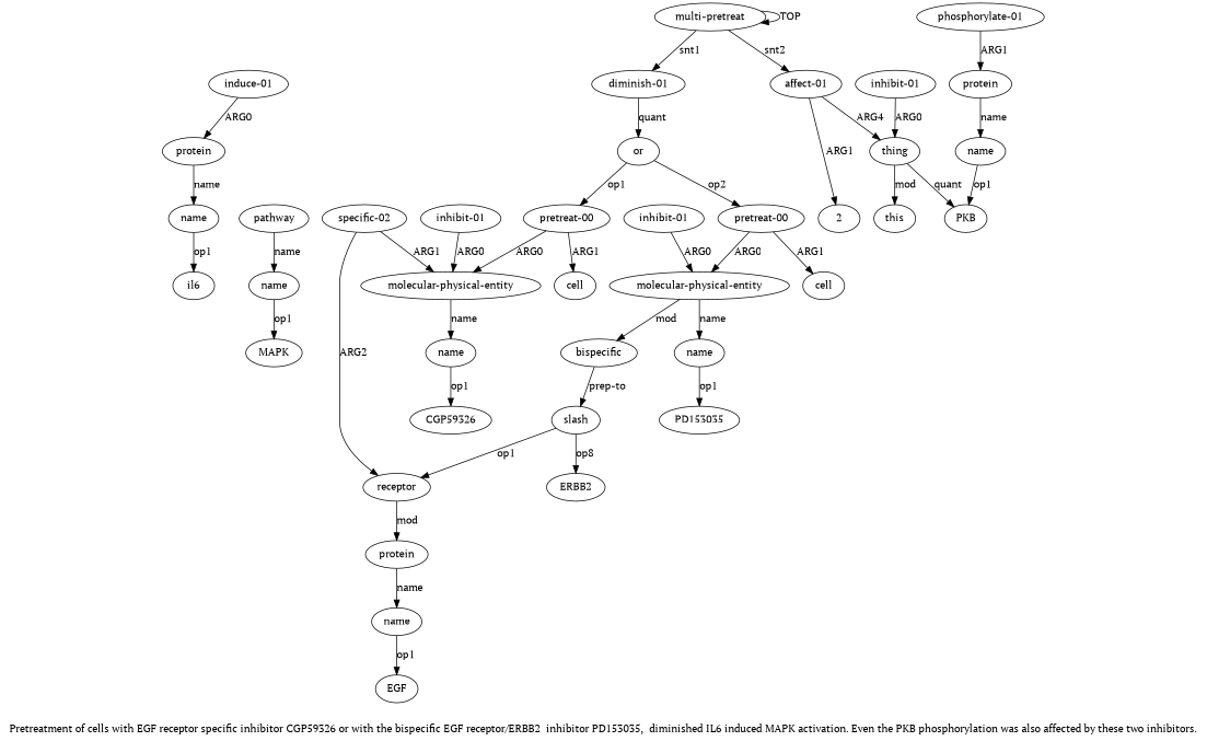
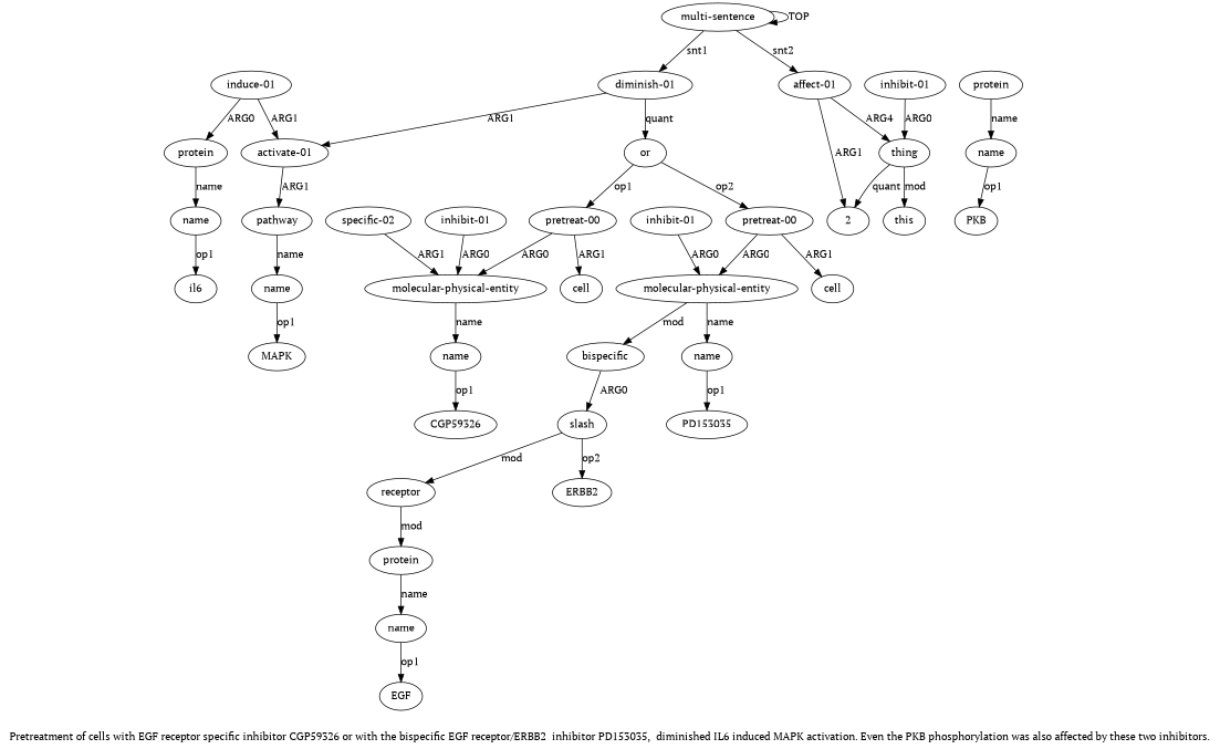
  digraph {
    fontname="PT Serif"
    label="Pretreatment of cells with EGF receptor specific inhibitor CGP59326 or with the bispecific EGF receptor/ERBB2  inhibitor PD153035,  diminished IL6 induced MAPK activation. Even the PKB phosphorylation was also affected by these two inhibitors."
    node [color=black fontname="PT Serif" gold_ind=-1 gold_label=name test_ind=-1 test_label=name]
    edge [color=black fontname="PT Serif" gold_label=op1 test_label=op1]
    n1 [gold_ind=20 gold_label=pathway label=pathway test_ind=20 test_label=pathway]
    n2 [gold_ind=21 label=name test_ind=21]
    n3 [gold_label=MAPK label=MAPK test_label=MAPK]
    n4 [gold_ind=22 gold_label="induce-01" label="induce-01" test_ind=22 test_label="induce-01"]
    n5 [gold_ind=23 gold_label=protein label=protein test_ind=23 test_label=protein]
+   n6 [gold_ind=19 gold_label="activate-01" label="activate-01" test_ind=19 test_label="activate-01"]
    n7 [gold_ind=24 label=name test_ind=24]
    n8 [gold_label=il6 label=il6 test_label=il6]
    n9 [gold_ind=25 gold_label="affect-01" label="affect-01" test_ind=25 test_label="affect-01"]
    n10 [gold_ind=29 gold_label=thing label=thing test_ind=29 test_label=thing]
    n11 [gold_label=2 label=2 test_label=2]
-   n12 [gold_ind=26 gold_label="phosphorylate-01" label="phosphorylate-01" test_ind=26 test_label="phosphorylate-01"]
    n13 [gold_ind=27 gold_label=protein label=protein test_ind=27 test_label=protein]
    n14 [gold_ind=31 gold_label=this label=this test_ind=31 test_label=this]
    n15 [gold_ind=28 label=name test_ind=28]
    n16 [gold_label=PKB label=PKB test_label=PKB]
    n17 [gold_label=PD153035 label=PD153035 test_label=PD153035]
    n18 [gold_ind=30 gold_label="inhibit-01" label="inhibit-01" test_ind=30 test_label="inhibit-01"]
    n19 [gold_ind=15 gold_label="inhibit-01" label="inhibit-01" test_ind=15 test_label="inhibit-01"]
    n20 [gold_ind=13 gold_label="molecular-physical-entity" label="molecular-physical-entity" test_ind=13 test_label="molecular-physical-entity"]
    n21 [gold_ind=14 label=name test_ind=14]
    n22 [gold_ind=16 gold_label=bispecific label=bispecific test_ind=16 test_label=bispecific]
    n23 [gold_ind=17 gold_label=slash label=slash test_ind=17 test_label=slash]
    n24 [gold_ind=8 gold_label=receptor label=receptor test_ind=8 test_label=receptor]
    n25 [gold_label=ERBB2 label=ERBB2 test_label=ERBB2]
    n26 [gold_ind=9 gold_label=protein label=protein test_ind=9 test_label=protein]
    n27 [gold_ind=10 label=name test_ind=10]
    n28 [gold_ind=11 gold_label=cell label=cell test_ind=11 test_label=cell]
    n29 [gold_label=EGF label=EGF test_label=EGF]
    n30 [gold_ind=12 gold_label="pretreat-00" label="pretreat-00" test_ind=12 test_label="pretreat-00"]
    n31 [gold_ind=18 gold_label=cell label=cell test_ind=18 test_label=cell]
    n32 [gold_ind=1 gold_label="diminish-01" label="diminish-01" test_ind=1 test_label="diminish-01"]
    n33 [gold_ind=2 gold_label=or label=or test_ind=2 test_label=or]
    n34 [gold_ind=3 gold_label="pretreat-00" label="pretreat-00" test_ind=3 test_label="pretreat-00"]
    n35 [gold_ind=4 gold_label="molecular-physical-entity" label="molecular-physical-entity" test_ind=4 test_label="molecular-physical-entity"]
-   n36 [gold_ind=0 gold_label="multi-sentence" label="multi-pretreat" test_ind=0 test_label="multi-sentence"]
+   n36 [gold_ind=0 gold_label="multi-sentence" label="multi-sentence" test_ind=0 test_label="multi-sentence"]
    n37 [gold_ind=5 label=name test_ind=5]
    n38 [gold_label=CGP59326 label=CGP59326 test_label=CGP59326]
    n39 [gold_ind=7 gold_label="specific-02" label="specific-02" test_ind=7 test_label="specific-02"]
    n40 [gold_ind=6 gold_label="inhibit-01" label="inhibit-01" test_ind=6 test_label="inhibit-01"]
    n1 -> n2 [gold_label=name label=name test_label=name]
    n2 -> n3 [label=op1]
    n4 -> n5 [gold_label=ARG0 label=ARG0 test_label=ARG0]
+   n4 -> n6 [gold_label=ARG1 label=ARG1 test_label=ARG1]
    n5 -> n7 [gold_label=name label=name test_label=name]
+   n6 -> n1 [gold_label=ARG1 label=ARG1 test_label=ARG1]
    n7 -> n8 [label=op1]
    n9 -> n10 [gold_label=ARG2 label=ARG4 test_label=ARG2]
    n9 -> n11 [gold_label=ARG1 label=ARG1 test_label=ARG1]
-   n10 -> n16 [gold_label=quant label=quant test_label=quant]
+   n10 -> n11 [gold_label=quant label=quant test_label=quant]
    n10 -> n14 [gold_label=mod label=mod test_label=mod]
-   n12 -> n13 [gold_label=ARG1 label=ARG1 test_label=ARG1]
    n13 -> n15 [gold_label=name label=name test_label=name]
    n15 -> n16 [label=op1]
    n18 -> n10 [gold_label=ARG0 label=ARG0 test_label=ARG0]
    n19 -> n20 [gold_label=ARG0 label=ARG0 test_label=ARG0]
    n20 -> n21 [gold_label=name label=name test_label=name]
    n20 -> n22 [gold_label=mod label=mod test_label=mod]
    n21 -> n17 [label=op1]
-   n22 -> n23 [gold_label="prep-to" label="prep-to" test_label="prep-to"]
-   n23 -> n24 [label=op1]
-   n23 -> n25 [gold_label=op2 label=op8 test_label=op2]
+   n22 -> n23 [gold_label="prep-to" label=ARG0 test_label="prep-to"]
+   n23 -> n24 [label=mod]
+   n23 -> n25 [gold_label=op2 label=op2 test_label=op2]
    n24 -> n26 [gold_label=mod label=mod test_label=mod]
    n26 -> n27 [gold_label=name label=name test_label=name]
    n27 -> n29 [label=op1]
    n30 -> n20 [gold_label=ARG0 label=ARG0 test_label=ARG0]
    n30 -> n31 [gold_label=ARG1 label=ARG1 test_label=ARG1]
+   n32 -> n6 [gold_label=ARG1 label=ARG1 test_label=ARG1]
    n32 -> n33 [gold_label=ARG0 label=quant test_label=ARG0]
    n33 -> n30 [gold_label=op2 label=op2 test_label=op2]
    n33 -> n34 [label=op1]
    n34 -> n28 [gold_label=ARG1 label=ARG1 test_label=ARG1]
    n34 -> n35 [gold_label=ARG0 label=ARG0 test_label=ARG0]
    n35 -> n37 [gold_label=name label=name test_label=name]
    n36 -> n9 [gold_label=snt2 label=snt2 test_label=snt2]
    n36 -> n32 [gold_label=snt1 label=snt1 test_label=snt1]
    n36 -> n36 [gold_label=TOP label=TOP test_label=TOP]
    n37 -> n38 [label=op1]
-   n39 -> n24 [gold_label=ARG2 label=ARG2 test_label=ARG2]
    n39 -> n35 [gold_label=ARG1 label=ARG1 test_label=ARG1]
    n40 -> n35 [gold_label=ARG0 label=ARG0 test_label=ARG0]
  }
